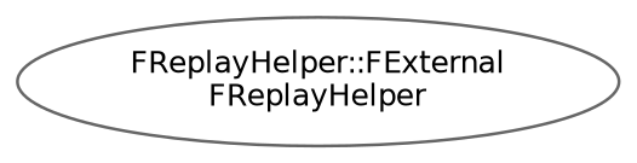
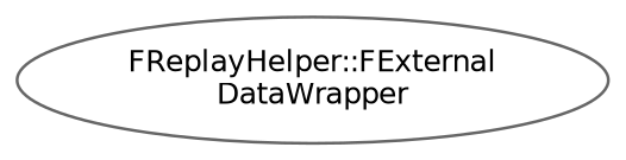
  digraph {
    rankdir=LR
-   n1 [color=grey40 fillcolor=white fontname=Helvetica fontsize=10 height=0.2 label="FReplayHelper::FExternal\lFReplayHelper" shape=ellipse style=filled width=0.4]
+   n1 [color=grey40 fillcolor=white fontname=Helvetica fontsize=10 height=0.2 label="FReplayHelper::FExternal\lDataWrapper" shape=ellipse style=filled width=0.4]
  }
